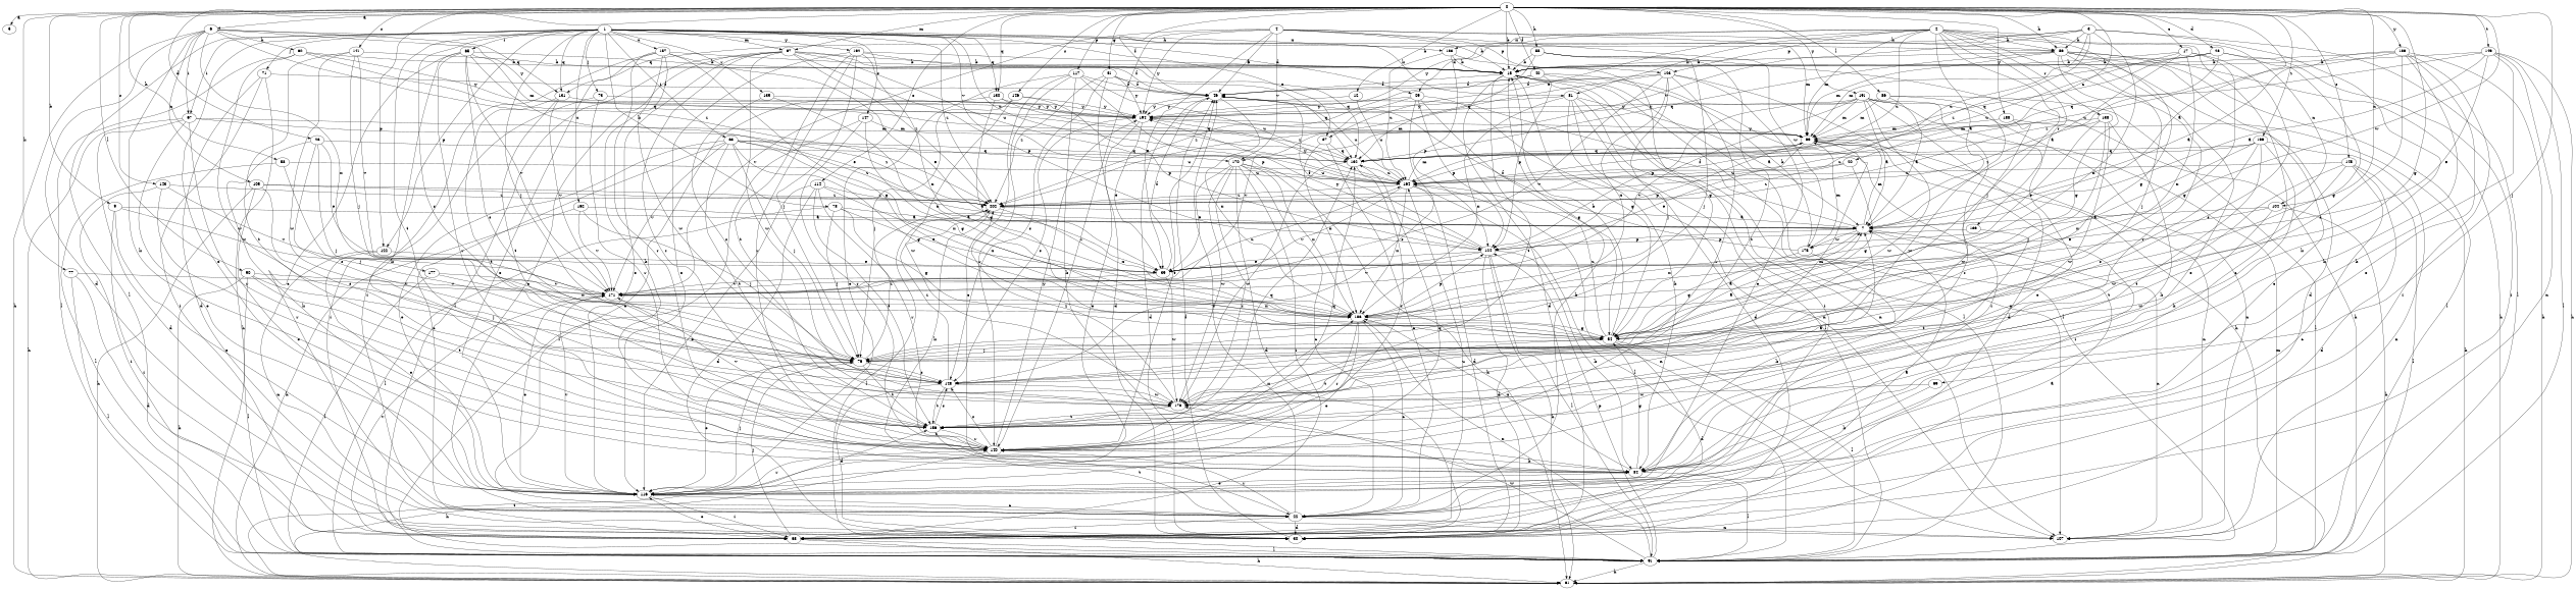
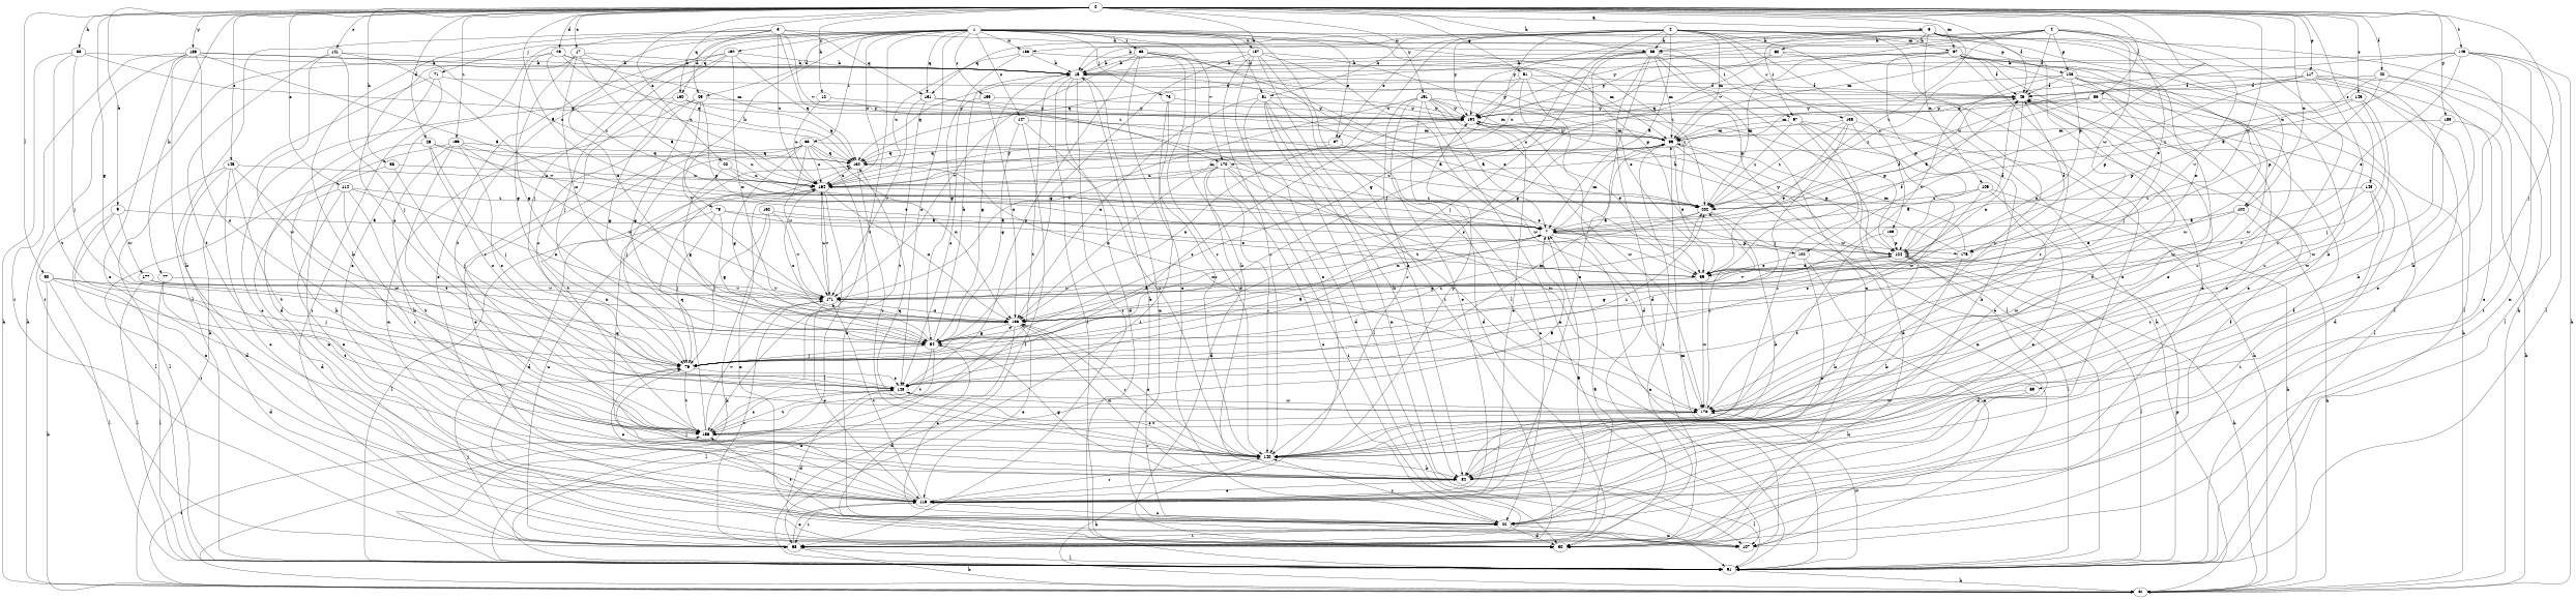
  strict digraph {
    0
-   5
    6
    7
    9
    12
    15
    17
    20
    26
    28
    40
    46
    51
    54
    55
    58
    59
    69
    77
    86
    90
    97
    104
    114
    117
    122
    130
    141
    143
    145
    146
    149
    175
    188
    189
    191
    199
    67
    131
    202
    194
    84
    186
    30
    60
    61
    105
    99
    107
    124
    116
    68
    177
    164
    91
    156
    148
    76
    39
    132
    22
    178
    171
    140
    1
    29
    37
    63
    65
    71
    73
    78
    81
    135
    147
    157
    162
    170
    183
    192
    2
    123
    138
    139
    3
    4
-   0 -> 5 [label=a]
    0 -> 6 [label=a]
    0 -> 7 [label=a]
    0 -> 9 [label=b]
    0 -> 12 [label=b]
    0 -> 15 [label=b]
    0 -> 17 [label=c]
    0 -> 20 [label=c]
    0 -> 26 [label=d]
    0 -> 28 [label=d]
    0 -> 40 [label=f]
    0 -> 46 [label=f]
    0 -> 51 [label=g]
    0 -> 54 [label=g]
    0 -> 55 [label=h]
    0 -> 58 [label=h]
    0 -> 59 [label=h]
    0 -> 69 [label=j]
    0 -> 77 [label=k]
    0 -> 86 [label=l]
    0 -> 90 [label=l]
    0 -> 97 [label=m]
    0 -> 104 [label=n]
    0 -> 114 [label=o]
    0 -> 117 [label=p]
    0 -> 122 [label=p]
    0 -> 130 [label=q]
    0 -> 141 [label=s]
    0 -> 143 [label=s]
    0 -> 145 [label=s]
    0 -> 146 [label=s]
    0 -> 149 [label=t]
    0 -> 175 [label=w]
    0 -> 188 [label=y]
    0 -> 189 [label=y]
    0 -> 191 [label=y]
    0 -> 199 [label=z]
    6 -> 59 [label=h]
    6 -> 67 [label=i]
    6 -> 131 [label=q]
    6 -> 202 [label=z]
    6 -> 194 [label=y]
    6 -> 84 [label=k]
    6 -> 186 [label=x]
    6 -> 30 [label=d]
    6 -> 60 [label=h]
    6 -> 61 [label=h]
    6 -> 105 [label=n]
    7 -> 46 [label=f]
    7 -> 175 [label=w]
    7 -> 186 [label=x]
    7 -> 99 [label=m]
    7 -> 107 [label=n]
    7 -> 124 [label=p]
    9 -> 7 [label=a]
    9 -> 116 [label=o]
    9 -> 68 [label=i]
    9 -> 177 [label=w]
    12 -> 194 [label=y]
    12 -> 164 [label=u]
    15 -> 46 [label=f]
    15 -> 54 [label=g]
    15 -> 30 [label=d]
    15 -> 107 [label=n]
    15 -> 68 [label=i]
    15 -> 91 [label=l]
    15 -> 156 [label=t]
    17 -> 7 [label=a]
    17 -> 15 [label=b]
    17 -> 54 [label=g]
    17 -> 186 [label=x]
    17 -> 164 [label=u]
    17 -> 148 [label=s]
    20 -> 54 [label=g]
    20 -> 202 [label=z]
    20 -> 164 [label=u]
    26 -> 84 [label=k]
    26 -> 148 [label=s]
    26 -> 76 [label=j]
    26 -> 39 [label=e]
    26 -> 132 [label=q]
    28 -> 15 [label=b]
    28 -> 54 [label=g]
    28 -> 202 [label=z]
    28 -> 99 [label=m]
    28 -> 68 [label=i]
    28 -> 132 [label=q]
    40 -> 46 [label=f]
    40 -> 202 [label=z]
    40 -> 124 [label=p]
    40 -> 68 [label=i]
    40 -> 91 [label=l]
    46 -> 194 [label=y]
    46 -> 186 [label=x]
    46 -> 30 [label=d]
    46 -> 164 [label=u]
    51 -> 46 [label=f]
    51 -> 202 [label=z]
    51 -> 194 [label=y]
    51 -> 30 [label=d]
    51 -> 148 [label=s]
    51 -> 132 [label=q]
    54 -> 7 [label=a]
    54 -> 15 [label=b]
    54 -> 30 [label=d]
    54 -> 164 [label=u]
    54 -> 91 [label=l]
    54 -> 156 [label=t]
    54 -> 76 [label=j]
    55 -> 15 [label=b]
    55 -> 61 [label=h]
    55 -> 156 [label=t]
    55 -> 76 [label=j]
    55 -> 132 [label=q]
    58 -> 164 [label=u]
    58 -> 91 [label=l]
    58 -> 76 [label=j]
    59 -> 15 [label=b]
    59 -> 54 [label=g]
    59 -> 30 [label=d]
    59 -> 61 [label=h]
    59 -> 99 [label=m]
    59 -> 116 [label=o]
    59 -> 91 [label=l]
    59 -> 76 [label=j]
    59 -> 132 [label=q]
    59 -> 22 [label=c]
    69 -> 84 [label=k]
    69 -> 178 [label=w]
    77 -> 30 [label=d]
    77 -> 91 [label=l]
    77 -> 171 [label=v]
    86 -> 7 [label=a]
    86 -> 194 [label=y]
    86 -> 99 [label=m]
    86 -> 91 [label=l]
    86 -> 178 [label=w]
    90 -> 61 [label=h]
    90 -> 91 [label=l]
    90 -> 156 [label=t]
    90 -> 76 [label=j]
    90 -> 171 [label=v]
    97 -> 15 [label=b]
    97 -> 46 [label=f]
    97 -> 202 [label=z]
    97 -> 124 [label=p]
    97 -> 116 [label=o]
    97 -> 164 [label=u]
    97 -> 91 [label=l]
    97 -> 22 [label=c]
    97 -> 178 [label=w]
    97 -> 140 [label=r]
    104 -> 7 [label=a]
    104 -> 61 [label=h]
    104 -> 39 [label=e]
    104 -> 178 [label=w]
    114 -> 202 [label=z]
    114 -> 186 [label=x]
    114 -> 30 [label=d]
    114 -> 116 [label=o]
    114 -> 156 [label=t]
    114 -> 140 [label=r]
    117 -> 46 [label=f]
    117 -> 84 [label=k]
    117 -> 124 [label=p]
    117 -> 116 [label=o]
    117 -> 164 [label=u]
    117 -> 22 [label=c]
    117 -> 140 [label=r]
    122 -> 107 [label=n]
    122 -> 116 [label=o]
    122 -> 39 [label=e]
    130 -> 54 [label=g]
    130 -> 194 [label=y]
    130 -> 132 [label=q]
    130 -> 22 [label=c]
    141 -> 15 [label=b]
    141 -> 156 [label=t]
    141 -> 76 [label=j]
    141 -> 178 [label=w]
    141 -> 171 [label=v]
    143 -> 202 [label=z]
    143 -> 68 [label=i]
    143 -> 171 [label=v]
    143 -> 140 [label=r]
    145 -> 30 [label=d]
    145 -> 164 [label=u]
    145 -> 91 [label=l]
    145 -> 156 [label=t]
    145 -> 22 [label=c]
    145 -> 178 [label=w]
    146 -> 194 [label=y]
    146 -> 124 [label=p]
    146 -> 76 [label=j]
    146 -> 178 [label=w]
    149 -> 7 [label=a]
    149 -> 15 [label=b]
    149 -> 84 [label=k]
    149 -> 61 [label=h]
    149 -> 107 [label=n]
    149 -> 91 [label=l]
    149 -> 39 [label=e]
    149 -> 132 [label=q]
    175 -> 15 [label=b]
    175 -> 46 [label=f]
    175 -> 54 [label=g]
    175 -> 84 [label=k]
    175 -> 99 [label=m]
    188 -> 61 [label=h]
    188 -> 99 [label=m]
    188 -> 178 [label=w]
    189 -> 7 [label=a]
    189 -> 15 [label=b]
    189 -> 84 [label=k]
    189 -> 61 [label=h]
    189 -> 116 [label=o]
    189 -> 68 [label=i]
    189 -> 164 [label=u]
    189 -> 148 [label=s]
    191 -> 7 [label=a]
    191 -> 194 [label=y]
    191 -> 30 [label=d]
    191 -> 99 [label=m]
    191 -> 107 [label=n]
    191 -> 124 [label=p]
    191 -> 116 [label=o]
    191 -> 178 [label=w]
    191 -> 171 [label=v]
    191 -> 140 [label=r]
    199 -> 84 [label=k]
    199 -> 186 [label=x]
    199 -> 107 [label=n]
    199 -> 164 [label=u]
    199 -> 156 [label=t]
    199 -> 148 [label=s]
    199 -> 132 [label=q]
    67 -> 202 [label=z]
    67 -> 30 [label=d]
    67 -> 61 [label=h]
    67 -> 99 [label=m]
    67 -> 116 [label=o]
    67 -> 140 [label=r]
    131 -> 194 [label=y]
    131 -> 156 [label=t]
    131 -> 178 [label=t]
    131 -> 171 [label=v]
    202 -> 7 [label=a]
    202 -> 84 [label=k]
    202 -> 186 [label=x]
    202 -> 91 [label=l]
    194 -> 99 [label=m]
    194 -> 116 [label=o]
    194 -> 148 [label=s]
    194 -> 39 [label=e]
    84 -> 54 [label=g]
    84 -> 186 [label=x]
    84 -> 116 [label=o]
    84 -> 91 [label=l]
    186 -> 54 [label=g]
    186 -> 124 [label=p]
    186 -> 116 [label=o]
    186 -> 22 [label=c]
    186 -> 140 [label=r]
    30 -> 46 [label=f]
    60 -> 15 [label=b]
    60 -> 194 [label=y]
    60 -> 91 [label=l]
    60 -> 132 [label=q]
    60 -> 178 [label=w]
    61 -> 156 [label=t]
    105 -> 7 [label=a]
    105 -> 202 [label=z]
    105 -> 61 [label=h]
    105 -> 116 [label=o]
    105 -> 148 [label=s]
    99 -> 194 [label=y]
    99 -> 107 [label=n]
    99 -> 124 [label=p]
    99 -> 68 [label=i]
    99 -> 39 [label=e]
    99 -> 132 [label=q]
    124 -> 46 [label=f]
    124 -> 194 [label=y]
    124 -> 84 [label=k]
    124 -> 30 [label=d]
    124 -> 61 [label=h]
    124 -> 91 [label=l]
    124 -> 39 [label=e]
    124 -> 171 [label=v]
    116 -> 68 [label=i]
    116 -> 76 [label=j]
    116 -> 132 [label=q]
    116 -> 22 [label=c]
    116 -> 171 [label=v]
    116 -> 140 [label=r]
    68 -> 7 [label=a]
    68 -> 61 [label=h]
    68 -> 116 [label=o]
    68 -> 164 [label=u]
    68 -> 91 [label=l]
    68 -> 76 [label=j]
    68 -> 171 [label=v]
    177 -> 186 [label=x]
    177 -> 91 [label=l]
    177 -> 171 [label=v]
    164 -> 202 [label=z]
    164 -> 194 [label=y]
    164 -> 186 [label=x]
    164 -> 30 [label=d]
    164 -> 99 [label=m]
    164 -> 107 [label=n]
    164 -> 91 [label=l]
    164 -> 171 [label=v]
    91 -> 186 [label=x]
    91 -> 61 [label=h]
    91 -> 99 [label=m]
    91 -> 124 [label=p]
    91 -> 178 [label=w]
    156 -> 7 [label=a]
    156 -> 148 [label=s]
    156 -> 132 [label=q]
    156 -> 171 [label=v]
    156 -> 140 [label=r]
    148 -> 202 [label=z]
    148 -> 30 [label=d]
    148 -> 99 [label=m]
    148 -> 156 [label=t]
    148 -> 178 [label=w]
    76 -> 7 [label=a]
    76 -> 202 [label=z]
    76 -> 116 [label=o]
    76 -> 156 [label=t]
    76 -> 148 [label=s]
    39 -> 46 [label=f]
    39 -> 178 [label=w]
    39 -> 171 [label=v]
    132 -> 164 [label=u]
    132 -> 178 [label=w]
    132 -> 140 [label=r]
    22 -> 7 [label=a]
    22 -> 15 [label=b]
    22 -> 46 [label=f]
    22 -> 30 [label=d]
    22 -> 107 [label=n]
    22 -> 68 [label=i]
    22 -> 156 [label=t]
    22 -> 140 [label=r]
    178 -> 202 [label=z]
    178 -> 156 [label=t]
    171 -> 186 [label=x]
    171 -> 116 [label=o]
    171 -> 164 [label=u]
    140 -> 46 [label=f]
    140 -> 194 [label=y]
    140 -> 84 [label=k]
    140 -> 186 [label=x]
    140 -> 61 [label=h]
    140 -> 148 [label=s]
    140 -> 132 [label=q]
    1 -> 97 [label=m]
    1 -> 122 [label=p]
    1 -> 130 [label=q]
    1 -> 67 [label=i]
    1 -> 131 [label=q]
    1 -> 202 [label=z]
    1 -> 116 [label=o]
    1 -> 164 [label=u]
    1 -> 91 [label=l]
    1 -> 156 [label=t]
    1 -> 148 [label=s]
    1 -> 76 [label=j]
    1 -> 29 [label=d]
    1 -> 37 [label=e]
    1 -> 63 [label=i]
    1 -> 65 [label=i]
    1 -> 71 [label=j]
    1 -> 73 [label=j]
    1 -> 78 [label=k]
    1 -> 81 [label=k]
    1 -> 135 [label=r]
    1 -> 147 [label=s]
    1 -> 157 [label=u]
-   1 -> 162 [label=u]
    1 -> 170 [label=v]
    1 -> 183 [label=x]
    1 -> 192 [label=y]
    29 -> 54 [label=g]
    29 -> 194 [label=y]
    29 -> 107 [label=n]
    29 -> 124 [label=p]
    29 -> 148 [label=s]
    29 -> 171 [label=v]
    37 -> 186 [label=x]
    37 -> 132 [label=q]
    37 -> 22 [label=c]
    63 -> 54 [label=g]
    63 -> 202 [label=z]
    63 -> 186 [label=x]
    63 -> 116 [label=o]
    63 -> 164 [label=u]
    63 -> 156 [label=t]
    63 -> 76 [label=j]
    63 -> 132 [label=q]
    63 -> 22 [label=c]
    63 -> 171 [label=v]
    65 -> 15 [label=b]
    65 -> 84 [label=k]
    65 -> 99 [label=m]
    65 -> 148 [label=s]
    65 -> 39 [label=e]
    65 -> 22 [label=c]
    65 -> 171 [label=v]
    65 -> 140 [label=r]
    71 -> 46 [label=f]
    71 -> 30 [label=d]
    71 -> 61 [label=h]
    71 -> 68 [label=i]
    73 -> 194 [label=y]
    73 -> 68 [label=i]
    73 -> 140 [label=r]
    78 -> 7 [label=a]
    78 -> 54 [label=g]
    78 -> 91 [label=l]
    78 -> 76 [label=j]
    78 -> 39 [label=e]
    81 -> 7 [label=a]
    81 -> 194 [label=y]
    81 -> 84 [label=k]
    81 -> 186 [label=x]
    81 -> 30 [label=d]
    81 -> 107 [label=n]
    81 -> 91 [label=l]
    135 -> 194 [label=y]
    135 -> 186 [label=x]
    135 -> 148 [label=s]
    147 -> 54 [label=g]
    147 -> 99 [label=m]
    147 -> 91 [label=l]
    147 -> 140 [label=r]
    157 -> 15 [label=b]
    157 -> 54 [label=g]
    157 -> 84 [label=k]
    157 -> 116 [label=o]
    157 -> 68 [label=i]
    157 -> 39 [label=e]
    157 -> 178 [label=w]
    157 -> 140 [label=r]
    162 -> 7 [label=a]
    162 -> 61 [label=h]
    162 -> 76 [label=j]
    162 -> 171 [label=v]
    170 -> 186 [label=x]
    170 -> 30 [label=d]
-   170 -> 61 [label=h]
    170 -> 68 [label=i]
    170 -> 164 [label=u]
    170 -> 39 [label=e]
    170 -> 22 [label=c]
    170 -> 178 [label=w]
    170 -> 140 [label=r]
    183 -> 15 [label=b]
    183 -> 54 [label=g]
    183 -> 124 [label=p]
    183 -> 164 [label=u]
    192 -> 15 [label=b]
    192 -> 186 [label=x]
    192 -> 116 [label=o]
    192 -> 156 [label=t]
    192 -> 76 [label=j]
    192 -> 132 [label=q]
    192 -> 140 [label=r]
    2 -> 7 [label=a]
    2 -> 54 [label=g]
    2 -> 59 [label=h]
    2 -> 104 [label=n]
    2 -> 194 [label=y]
    2 -> 99 [label=m]
    2 -> 164 [label=u]
    2 -> 76 [label=j]
    2 -> 22 [label=c]
    2 -> 140 [label=r]
    2 -> 37 [label=e]
    2 -> 81 [label=k]
    2 -> 183 [label=x]
    2 -> 123 [label=p]
    2 -> 138 [label=r]
    2 -> 139 [label=r]
    123 -> 46 [label=f]
    123 -> 202 [label=z]
    123 -> 186 [label=x]
    123 -> 61 [label=h]
    123 -> 116 [label=o]
    123 -> 76 [label=j]
    123 -> 171 [label=v]
    123 -> 140 [label=r]
    138 -> 202 [label=z]
    138 -> 84 [label=k]
    138 -> 99 [label=m]
    138 -> 76 [label=j]
    138 -> 39 [label=e]
    138 -> 178 [label=w]
    139 -> 124 [label=p]
    139 -> 156 [label=t]
    3 -> 59 [label=h]
    3 -> 131 [label=q]
    3 -> 202 [label=z]
    3 -> 84 [label=k]
    3 -> 186 [label=x]
    3 -> 164 [label=u]
    3 -> 91 [label=l]
    3 -> 29 [label=d]
    3 -> 170 [label=v]
    4 -> 15 [label=b]
    4 -> 46 [label=f]
    4 -> 59 [label=h]
    4 -> 175 [label=w]
    4 -> 194 [label=y]
    4 -> 99 [label=m]
    4 -> 39 [label=e]
    4 -> 171 [label=v]
    4 -> 140 [label=r]
    4 -> 170 [label=v]
    4 -> 123 [label=p]
  }
